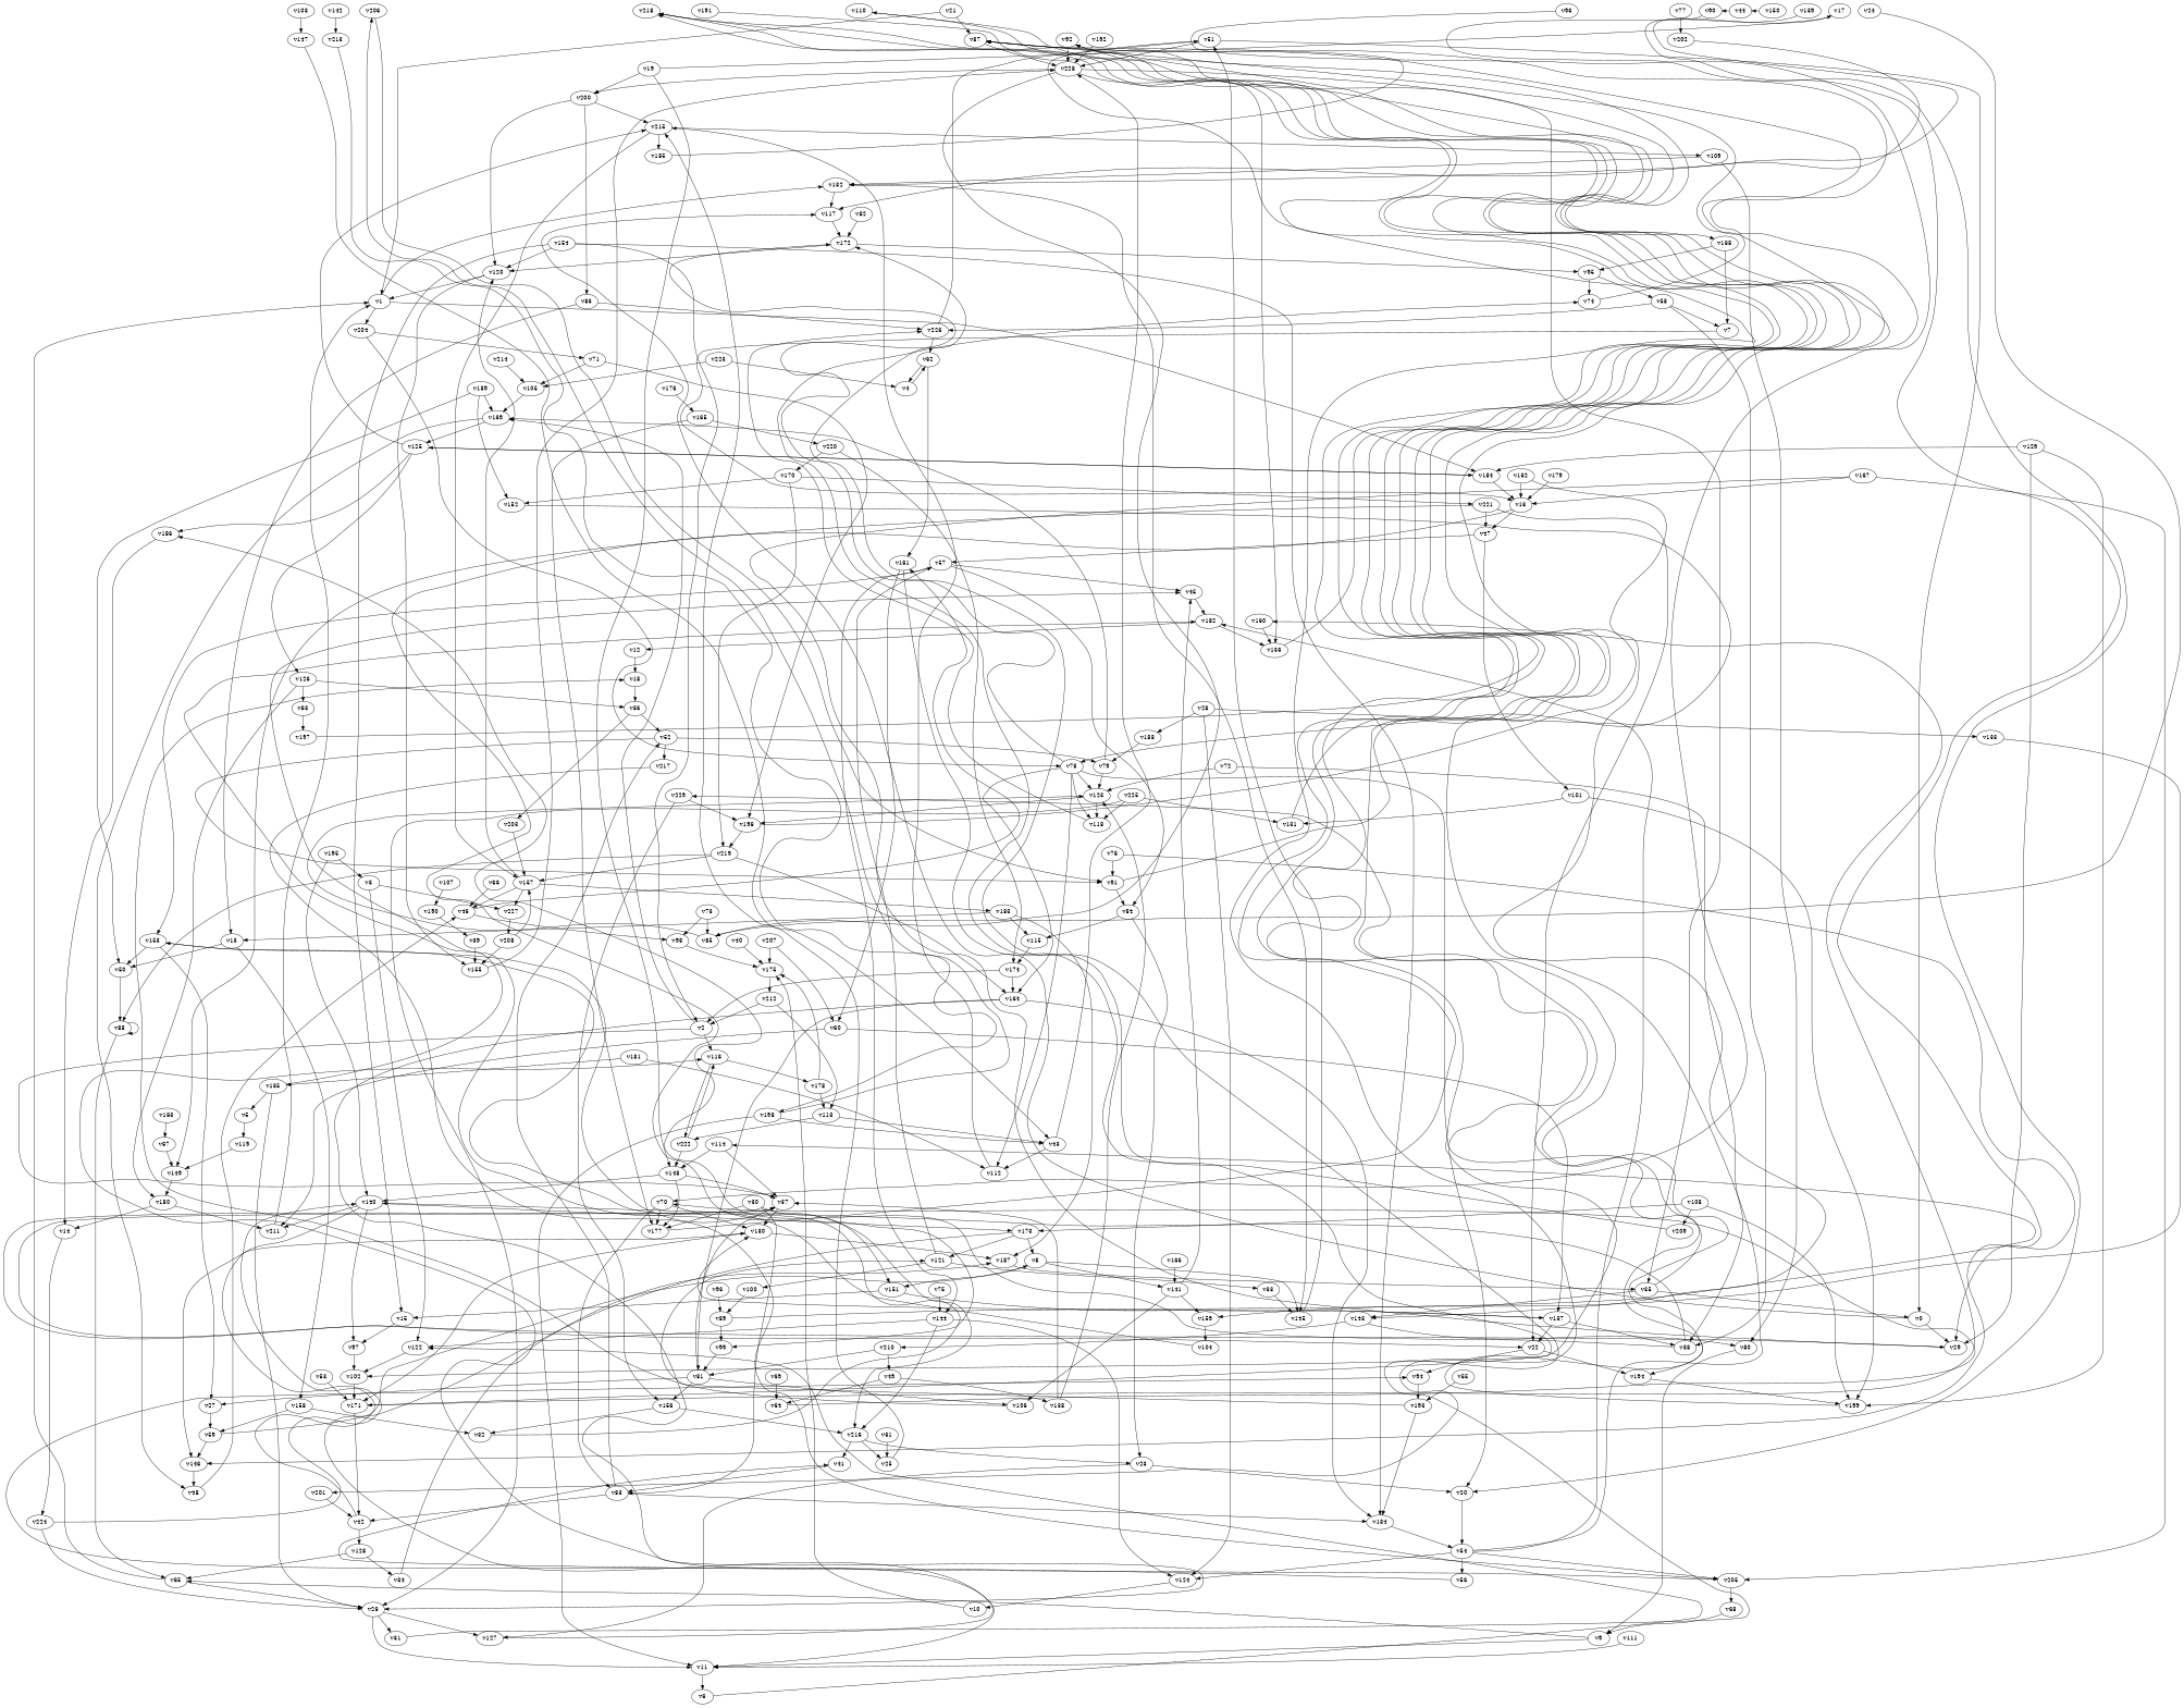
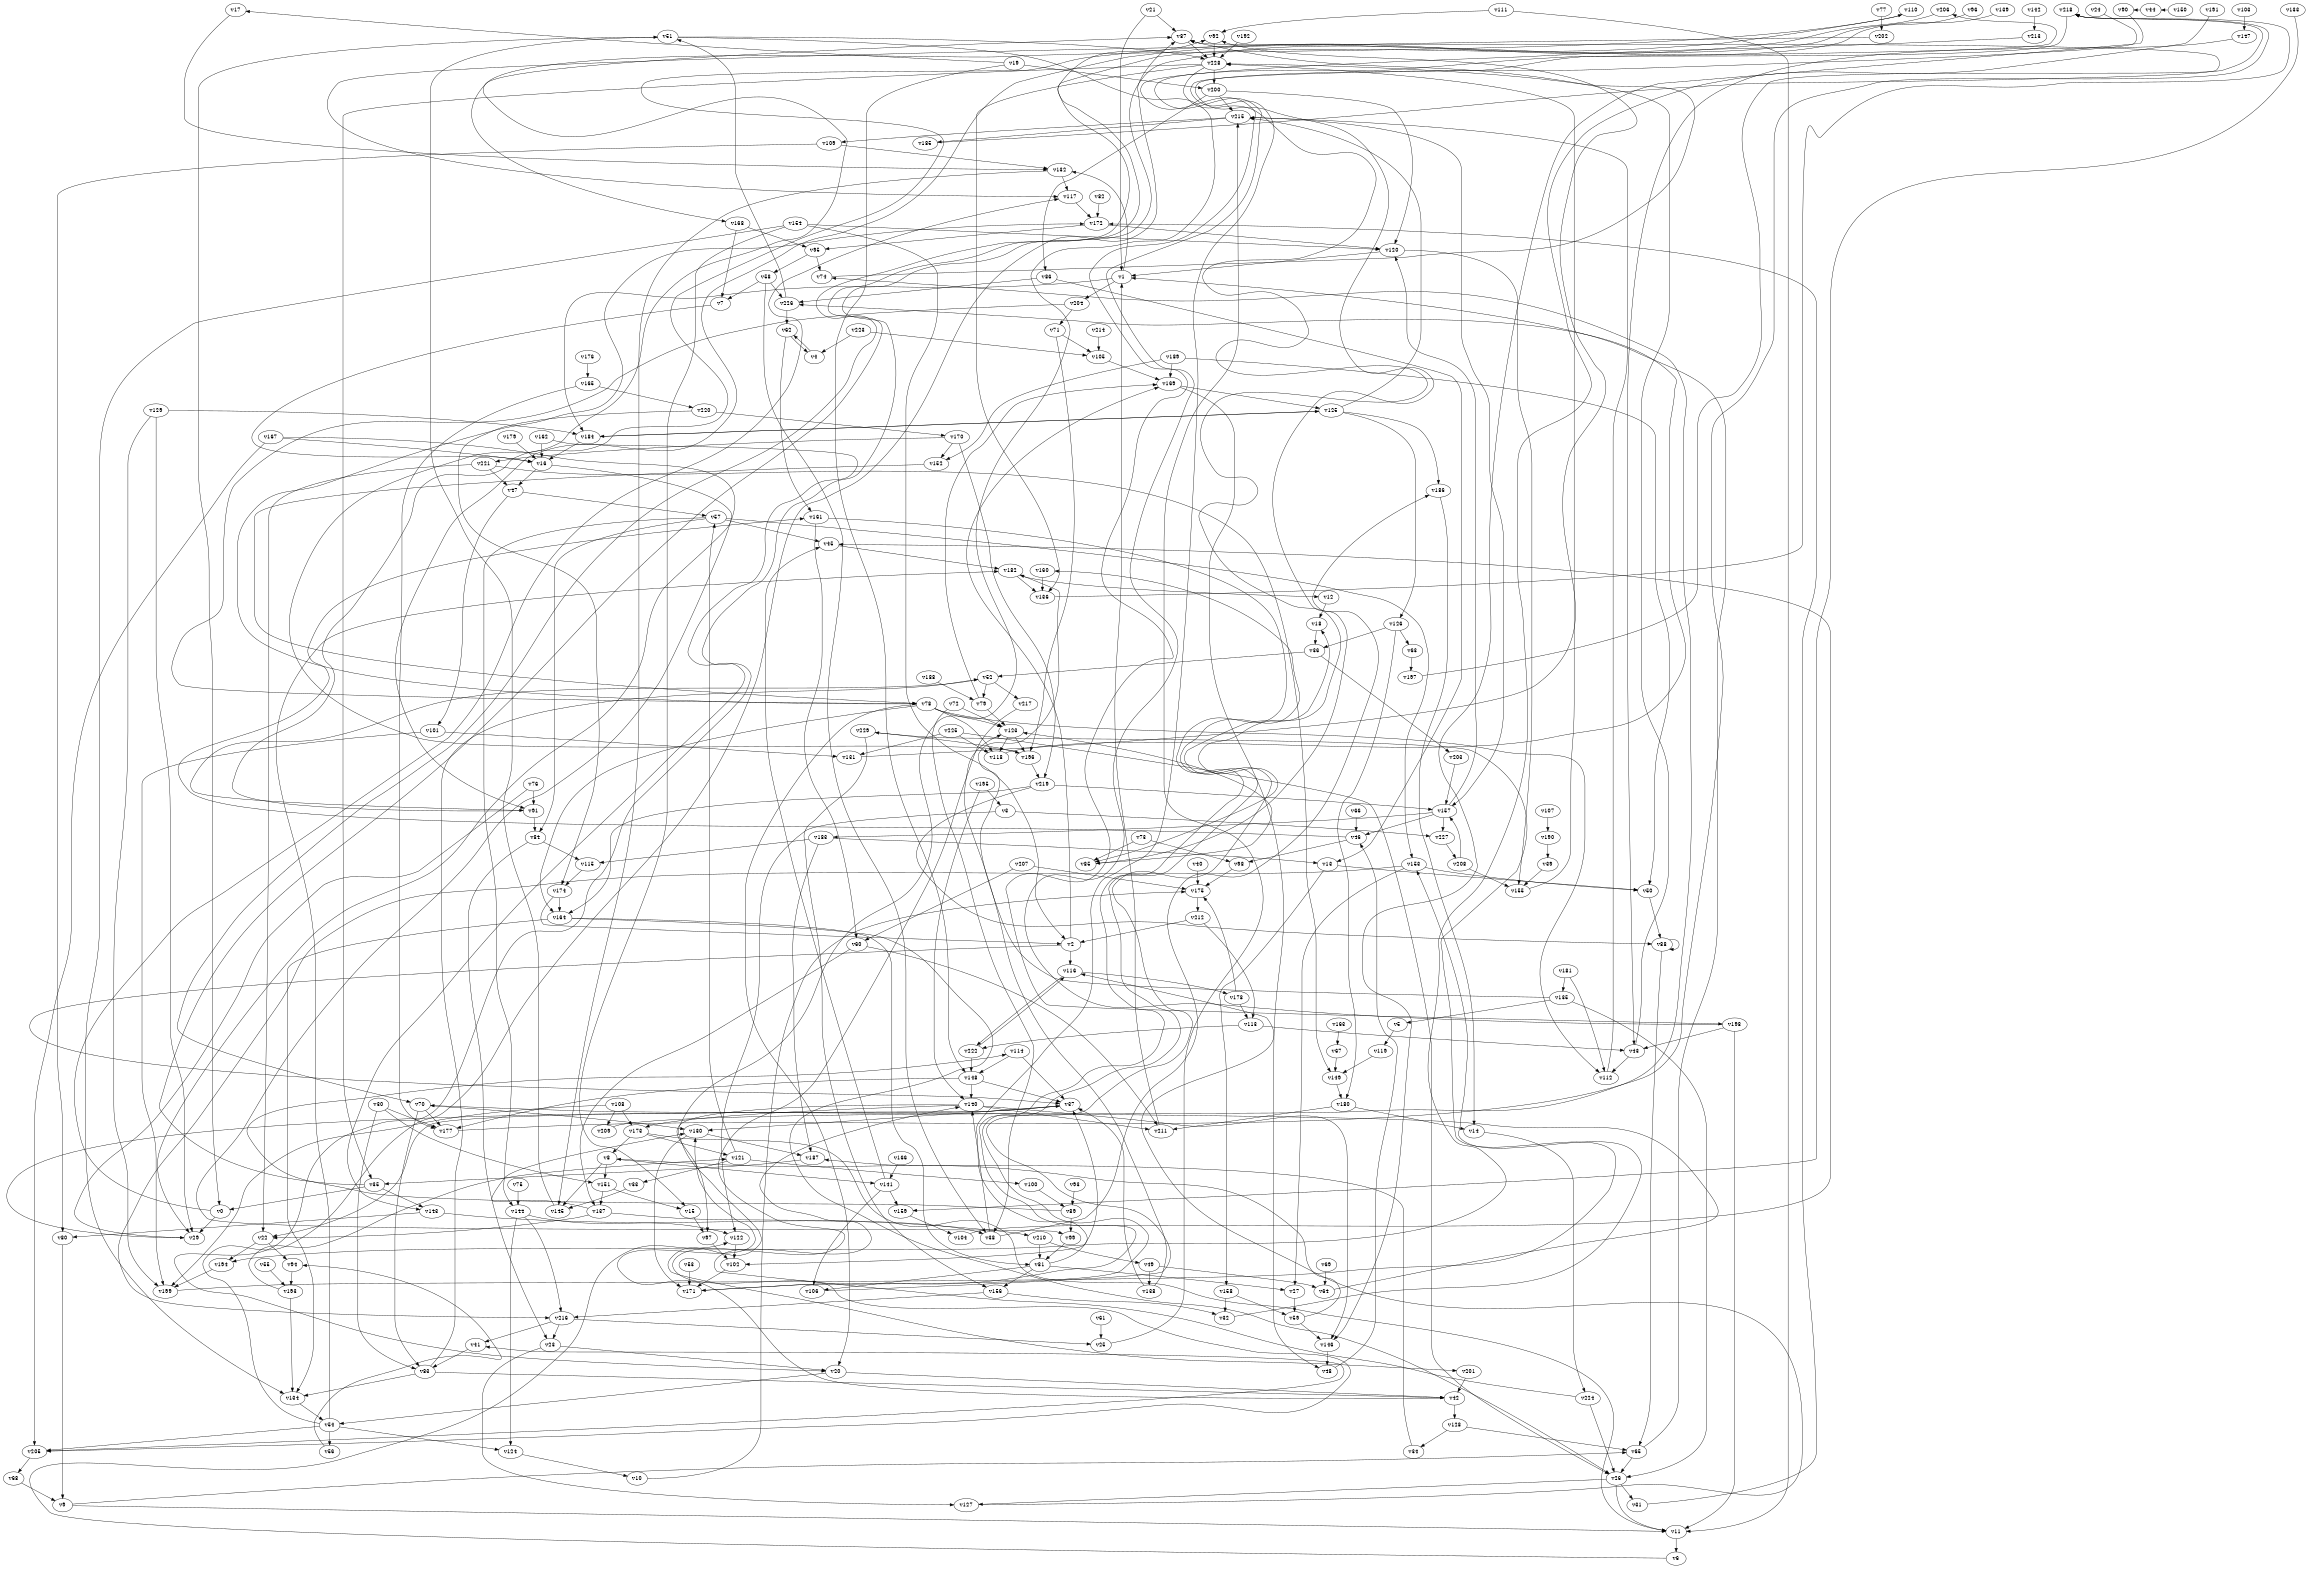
  digraph {
    node [player=1]
    v29 [player=0]
    v0
    v117
    v37 [player=0]
    v172
    v1 [player=0]
    v132 [player=0]
    v184
    v204 [player=0]
    v145
    v16
    v125 [player=0]
    v71
    v78
    v2 [player=0]
    v116 [player=0]
    v169 [player=0]
    v22 [player=0]
    v130 [player=0]
    v222
    v178
    v48 [player=0]
    v3
    v122
    v227
    v102 [player=0]
    v208 [player=0]
    v4 [player=0]
    v62 [player=0]
    v161
    v5
    v119
    v149
    v6 [player=0]
    v7
    v47 [player=0]
    v99
    v8
    v141
    v151 [player=0]
    v45
    v106
    v159 [player=0]
    v51 [player=0]
    v15
    v137 [player=0]
    v9
    v11
    v65
    v26
    v10 [player=0]
    v175 [player=0]
    v212 [player=0]
    v12 [player=0]
    v18
    v36
    v50 [player=0]
    v13
    v158
    v88 [player=0]
    v59
    v32 [player=0]
    v224 [player=0]
    v14
    v140
    v97 [player=0]
    v57 [player=0]
    v101
    v81
    v17
    v52 [player=0]
    v203
    v19 [player=0]
    v148 [player=0]
    v200
    v177
    v215 [player=0]
    v86 [player=0]
    v120
    v20
    v42
    v54 [player=0]
    v128 [player=0]
    v87 [player=0]
    v124
    v182 [player=0]
    v56
    v205
    v21
    v228
    v94
    v194
    v193 [player=0]
    v199
    v23
    v127 [player=0]
    v24
    v85
    v123
    v25
    v109
    v157 [player=0]
    v185
    v31 [player=0]
    v27
    v146 [player=0]
-   v28 [player=0]
    v133 [player=0]
    v188
    v79
    v30 [player=0]
    v83
    v134 [player=0]
    v218 [player=0]
    v95
    v153 [player=0]
    v216 [player=0]
    v33
    v34 [player=0]
    v187
    v35
    v92
    v143
    v80
    v210 [player=0]
    v91
    v217
    v171
    v38
    v186
    v211
    v173 [player=0]
    v39
    v155
    v40
    v41
    v43 [player=0]
    v112
    v136 [player=0]
    v44 [player=0]
    v90
    v98 [player=0]
    v46
    v60 [player=0]
    v84 [player=0]
    v144
    v131 [player=0]
    v49
    v64
    v138
    v70 [player=0]
    v201 [player=0]
    v110 [player=0]
    v53 [player=0]
    v160
    v68 [player=0]
    v55
    v121 [player=0]
    v115 [player=0]
    v58 [player=0]
    v226
    v61
    v63
    v197
    v66
    v67
    v180
    v69 [player=0]
    v105 [player=0]
    v196 [player=0]
    v219
    v72
    v118
    v73 [player=0]
    v74
    v75
    v76
    v77 [player=0]
    v202 [player=0]
    v164 [player=0]
    v156 [player=0]
    v82
    v174 [player=0]
    v89 [player=0]
    v114 [player=0]
    v168 [player=0]
    v93
    v96
    v100 [player=0]
    v229 [player=0]
    v147 [player=0]
    v103
    v104 [player=0]
    v107 [player=0]
    v190 [player=0]
    v108
    v209
    v111
    v113
    v126 [player=0]
    v129
    v135
    v139
    v142 [player=0]
    v213 [player=0]
    v198
    v150
    v152 [player=0]
    v154 [player=0]
    v183
    v162 [player=0]
    v163 [player=0]
    v165
    v220
    v170
    v166
    v167 [player=0]
    v221 [player=0]
    v176
    v179 [player=0]
    v181
    v189 [player=0]
    v191 [player=0]
    v192 [player=0]
    v195 [player=0]
    v206 [player=0]
    v207 [player=0]
    v214 [player=0]
    v223 [player=0]
    v225
    v29 -> v37 [constraint="t mod 2 == 0"]
    v0 -> v29
    v0 -> v117 [constraint="t < 14"]
    v117 -> v172
    v37 -> v22 [constraint="t >= 1"]
    v37 -> v130
    v172 -> v120
    v172 -> v95
    v1 -> v132
    v1 -> v184
    v1 -> v204
    v132 -> v117
    v132 -> v145
    v184 -> v16
    v184 -> v125
    v204 -> v71
    v204 -> v78 [constraint="t >= 5"]
    v145 -> v51
    v16 -> v47
    v16 -> v99 [constraint="t < 13"]
    v125 -> v184
    v125 -> v215
    v125 -> v186
    v125 -> v126
    v71 -> v105
    v71 -> v196
    v78 -> v172 [constraint="t < 13"]
    v78 -> v20
    v78 -> v123
    v78 -> v112
    v78 -> v118
    v78 -> v164
    v2 -> v37 [constraint="t < 6"]
    v2 -> v116
    v2 -> v169
    v116 -> v222
    v116 -> v178
    v169 -> v125
    v169 -> v48
    v22 -> v94
    v22 -> v194
    v130 -> v187
    v130 -> v171
    v222 -> v116
    v222 -> v148
    v178 -> v175
    v178 -> v113
    v48 -> v46
    v3 -> v122
    v3 -> v227
    v122 -> v102
    v227 -> v208
    v102 -> v171
    v208 -> v157
    v208 -> v155
    v4 -> v62 [constraint="t >= 1"]
    v62 -> v4
    v62 -> v161
    v161 -> v171 [constraint="t mod 3 == 0"]
    v161 -> v60
    v5 -> v119
    v119 -> v149
    v149 -> v180
    v6 -> v122 [constraint="t >= 2"]
    v7 -> v16 [constraint="t >= 3"]
    v47 -> v57
    v47 -> v101
    v99 -> v81
    v8 -> v145
    v8 -> v141
    v8 -> v151
    v141 -> v45
    v141 -> v106
    v141 -> v159
    v151 -> v15
    v151 -> v137
    v45 -> v182
    v106 -> v18 [constraint="t < 10"]
    v159 -> v104
    v51 -> v0
    v51 -> v228
    v51 -> v201 [constraint="t mod 4 == 2"]
    v15 -> v97
    v137 -> v22
    v137 -> v130 [constraint="t mod 4 == 2"]
    v137 -> v38
    v9 -> v11
    v9 -> v65 [constraint="t mod 5 == 3"]
    v11 -> v6
    v65 -> v1
    v65 -> v26
    v26 -> v11
    v26 -> v127
    v26 -> v31
    v10 -> v175
    v175 -> v212
    v212 -> v2
    v212 -> v113
    v12 -> v18
    v18 -> v36
    v36 -> v52
    v36 -> v203
    v50 -> v88
    v13 -> v50
    v13 -> v158
    v158 -> v59
    v158 -> v32
    v88 -> v65
    v88 -> v88
    v59 -> v8 [constraint="t < 8"]
    v59 -> v146
    v32 -> v153 [constraint="t >= 4"]
    v224 -> v26
    v224 -> v140 [constraint="t mod 3 == 1"]
    v14 -> v224
    v140 -> v97
    v140 -> v146
    v140 -> v211
    v140 -> v173
    v97 -> v102
    v57 -> v45
    v57 -> v153
    v57 -> v84
    v57 -> v144
    v101 -> v199
    v101 -> v131
    v81 -> v37
    v81 -> v106
    v81 -> v27
    v81 -> v156
    v17 -> v132 [constraint="t >= 5"]
    v52 -> v79
    v52 -> v91 [constraint="t >= 3"]
    v52 -> v217
    v203 -> v157
    v19 -> v17 [constraint="t mod 4 == 2"]
    v19 -> v148
    v19 -> v200
    v148 -> v37
    v148 -> v140
    v148 -> v177
    v200 -> v215
    v200 -> v86
    v200 -> v120
    v177 -> v218 [constraint="t >= 4"]
    v215 -> v109
    v215 -> v157
    v215 -> v185
    v86 -> v13
    v86 -> v226
    v120 -> v1
    v120 -> v155
-   v171 -> v42
+   v20 -> v42
    v20 -> v54
    v42 -> v130 [constraint="t mod 5 == 4"]
    v42 -> v128
    v54 -> v87 [constraint="t >= 2"]
    v54 -> v124
    v54 -> v182
    v54 -> v56
    v54 -> v205
    v128 -> v65
    v128 -> v34
    v87 -> v228
    v124 -> v10
    v182 -> v12
    v182 -> v136
    v56 -> v94 [constraint="t >= 2"]
    v205 -> v41 [constraint="t mod 5 == 4"]
    v205 -> v68
    v21 -> v1
    v21 -> v87
    v228 -> v200
    v228 -> v85 [constraint="t mod 2 == 0"]
    v228 -> v35
    v228 -> v136
    v94 -> v193
    v194 -> v199
    v193 -> v134
    v193 -> v121 [constraint="t < 10"]
    v199 -> v229 [constraint="t mod 2 == 0"]
    v23 -> v20
    v23 -> v127
    v127 -> v116 [constraint="t < 6"]
    v24 -> v85 [constraint="t >= 5"]
    v85 -> v123 [constraint="t >= 2"]
    v123 -> v196
    v123 -> v118
    v25 -> v215
    v109 -> v132
    v109 -> v80
    v157 -> v227
    v157 -> v120
    v157 -> v46
    v157 -> v183
    v185 -> v87 [constraint="t >= 5"]
    v31 -> v172 [constraint="t < 7"]
    v27 -> v59
    v146 -> v48
-   v28 -> v124
-   v28 -> v133
-   v28 -> v188
    v133 -> v159 [constraint="t mod 3 == 1"]
    v188 -> v79
    v79 -> v169
    v79 -> v123
    v30 -> v151
    v30 -> v177
    v30 -> v83
    v83 -> v52
    v83 -> v42
    v83 -> v134
    v134 -> v54
    v218 -> v102 [constraint="t < 12"]
    v95 -> v58
    v95 -> v74
    v153 -> v50
    v153 -> v27
    v153 -> v216 [constraint="t mod 4 == 0"]
    v216 -> v23
    v216 -> v25
    v216 -> v41
    v33 -> v145
    v34 -> v187
    v187 -> v35
    v35 -> v0
    v35 -> v92 [constraint="t mod 4 == 2"]
    v35 -> v143
    v92 -> v228
    v143 -> v80
    v143 -> v210
    v80 -> v9
    v210 -> v81
    v210 -> v49
    v91 -> v84
    v91 -> v110 [constraint="t mod 5 == 0"]
    v217 -> v205 [constraint="t >= 5"]
    v171 -> v160 [constraint="t < 5"]
    v38 -> v140
    v38 -> v186 [constraint="t < 10"]
    v186 -> v14
    v211 -> v1
    v173 -> v8
    v173 -> v11 [constraint="t >= 4"]
    v173 -> v121
    v39 -> v155
    v155 -> v228
    v40 -> v175
    v41 -> v83
    v43 -> v228
    v43 -> v112
    v112 -> v215
    v136 -> v218 [constraint="t < 9"]
    v44 -> v90 [constraint="t < 5"]
    v90 -> v146 [constraint="t >= 4"]
    v98 -> v175
    v46 -> v161 [constraint="t >= 4"]
    v46 -> v98
    v60 -> v137
    v60 -> v211
    v84 -> v23
    v84 -> v115
    v144 -> v122
    v144 -> v124
    v144 -> v216
    v131 -> v92 [constraint="t >= 4"]
    v49 -> v64
    v49 -> v138
    v64 -> v70 [constraint="t >= 3"]
    v138 -> v37
    v138 -> v123
    v70 -> v130
    v70 -> v177
    v70 -> v83
    v201 -> v42
    v110 -> v168 [constraint="t >= 3"]
    v53 -> v171
    v160 -> v136
    v68 -> v9
    v55 -> v193
    v121 -> v57
    v121 -> v33
    v121 -> v100
    v115 -> v174
    v58 -> v7
    v58 -> v38
    v58 -> v226
    v226 -> v62
    v226 -> v51
    v61 -> v25
    v63 -> v197
    v197 -> v218 [constraint="t < 5"]
    v66 -> v46
    v67 -> v149
    v180 -> v14
    v180 -> v211
    v69 -> v64
    v105 -> v169
    v196 -> v87 [constraint="t < 11"]
    v196 -> v219
    v219 -> v88 [constraint="t < 13"]
    v219 -> v157
    v219 -> v164
    v72 -> v123
    v72 -> v38
    v118 -> v226 [constraint="t mod 2 == 1"]
    v73 -> v85
    v73 -> v98
    v74 -> v87 [constraint="t >= 1"]
    v75 -> v144
    v76 -> v29 [constraint="t mod 5 == 4"]
    v76 -> v91
    v77 -> v202
    v202 -> v117 [constraint="t mod 2 == 0"]
    v164 -> v26 [constraint="t < 6"]
    v164 -> v81
    v164 -> v134
    v156 -> v32
    v156 -> v216
    v82 -> v172
    v174 -> v2 [constraint="t mod 4 == 2"]
    v174 -> v164
    v89 -> v99
    v89 -> v114 [constraint="t mod 2 == 0"]
    v114 -> v37
    v114 -> v148
    v168 -> v7
    v168 -> v95
    v93 -> v89
    v96 -> v70 [constraint="t >= 2"]
    v100 -> v89
    v229 -> v196
    v229 -> v156
    v147 -> v43 [constraint="t >= 1"]
    v103 -> v147
    v104 -> v45 [constraint="t mod 4 == 3"]
    v107 -> v190
    v190 -> v39
    v108 -> v199
    v108 -> v173
    v108 -> v209
    v209 -> v74 [constraint="t mod 3 == 1"]
    v111 -> v11
+   v111 -> v92
    v113 -> v222
    v113 -> v43
    v126 -> v36
    v126 -> v63
    v126 -> v180
    v129 -> v29
    v129 -> v184
    v129 -> v199
    v135 -> v5
    v135 -> v26
    v135 -> v182 [constraint="t < 10"]
    v139 -> v20 [constraint="t < 9"]
    v142 -> v213
    v213 -> v198 [constraint="t mod 2 == 1"]
    v198 -> v11
    v198 -> v43
    v198 -> v206 [constraint="t mod 5 == 0"]
    v150 -> v44 [constraint="t < 9"]
    v152 -> v78 [constraint="t mod 5 == 4"]
    v154 -> v2
    v154 -> v15
    v154 -> v120
    v154 -> v134
    v183 -> v13
    v183 -> v187
    v183 -> v115
    v162 -> v16
    v162 -> v143 [constraint="t mod 5 == 3"]
    v163 -> v67
    v165 -> v177
    v165 -> v220
    v220 -> v174
    v220 -> v170
    v170 -> v219
    v170 -> v152
    v170 -> v221
    v166 -> v141
    v167 -> v29 [constraint="t mod 5 == 4"]
    v167 -> v16
    v167 -> v205
    v221 -> v22
    v221 -> v149
    v221 -> v47
    v176 -> v165
    v179 -> v16
    v181 -> v112
    v181 -> v135
    v189 -> v169
    v189 -> v50
    v189 -> v152
    v191 -> v194 [constraint="t >= 2"]
    v192 -> v228
    v195 -> v3
    v195 -> v140
    v206 -> v91 [constraint="t >= 5"]
    v207 -> v175
    v207 -> v60
    v214 -> v105
    v223 -> v4
    v223 -> v105
    v225 -> v26
    v225 -> v131
    v225 -> v118
  }
